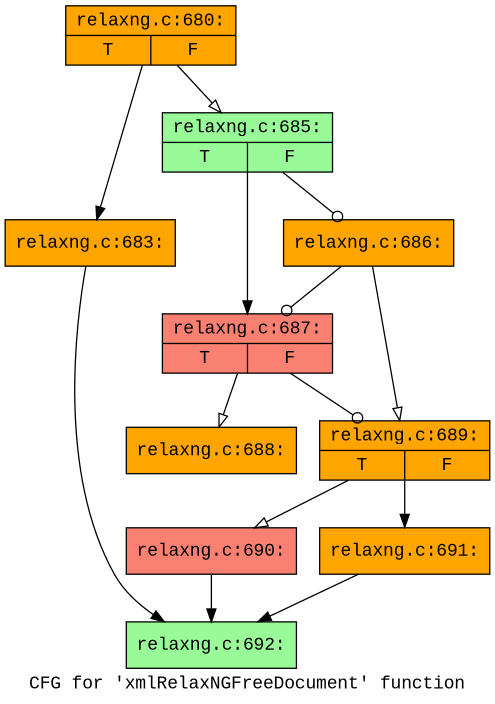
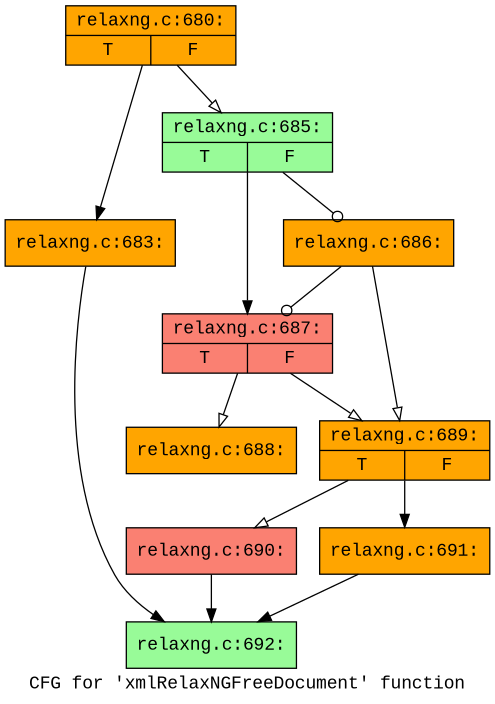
  digraph {
    fontname="Liberation Mono"
    label="CFG for 'xmlRelaxNGFreeDocument' function"
    node [fillcolor=orange fontname="Liberation Mono" shape=record style=filled]
    edge [arrowhead=normal fontname="Liberation Mono"]
    n1 [label="{relaxng.c:680:|{<s0>T|<s1>F}}"]
    n2 [label="{relaxng.c:683:}"]
    n3 [fillcolor=palegreen label="{relaxng.c:685:|{<s0>T|<s1>F}}"]
    n4 [fillcolor=palegreen label="{relaxng.c:692:}"]
    n5 [label="{relaxng.c:686:}"]
    n6 [fillcolor=salmon label="{relaxng.c:687:|{<s0>T|<s1>F}}"]
    n7 [label="{relaxng.c:689:|{<s0>T|<s1>F}}"]
    n8 [label="{relaxng.c:688:}"]
    n9 [fillcolor=salmon label="{relaxng.c:690:}"]
    n10 [label="{relaxng.c:691:}"]
    n1 -> n2
    n1 -> n3 [arrowhead=onormal]
    n2 -> n4
    n3 -> n5 [arrowhead=odot]
    n3 -> n6
    n5 -> n6 [arrowhead=odot]
    n5 -> n7 [arrowhead=onormal]
-   n6 -> n7 [arrowhead=odot]
+   n6 -> n7 [arrowhead=onormal]
    n6 -> n8 [arrowhead=onormal]
    n7 -> n9 [arrowhead=onormal]
    n7 -> n10
    n9 -> n4
    n10 -> n4
  }
